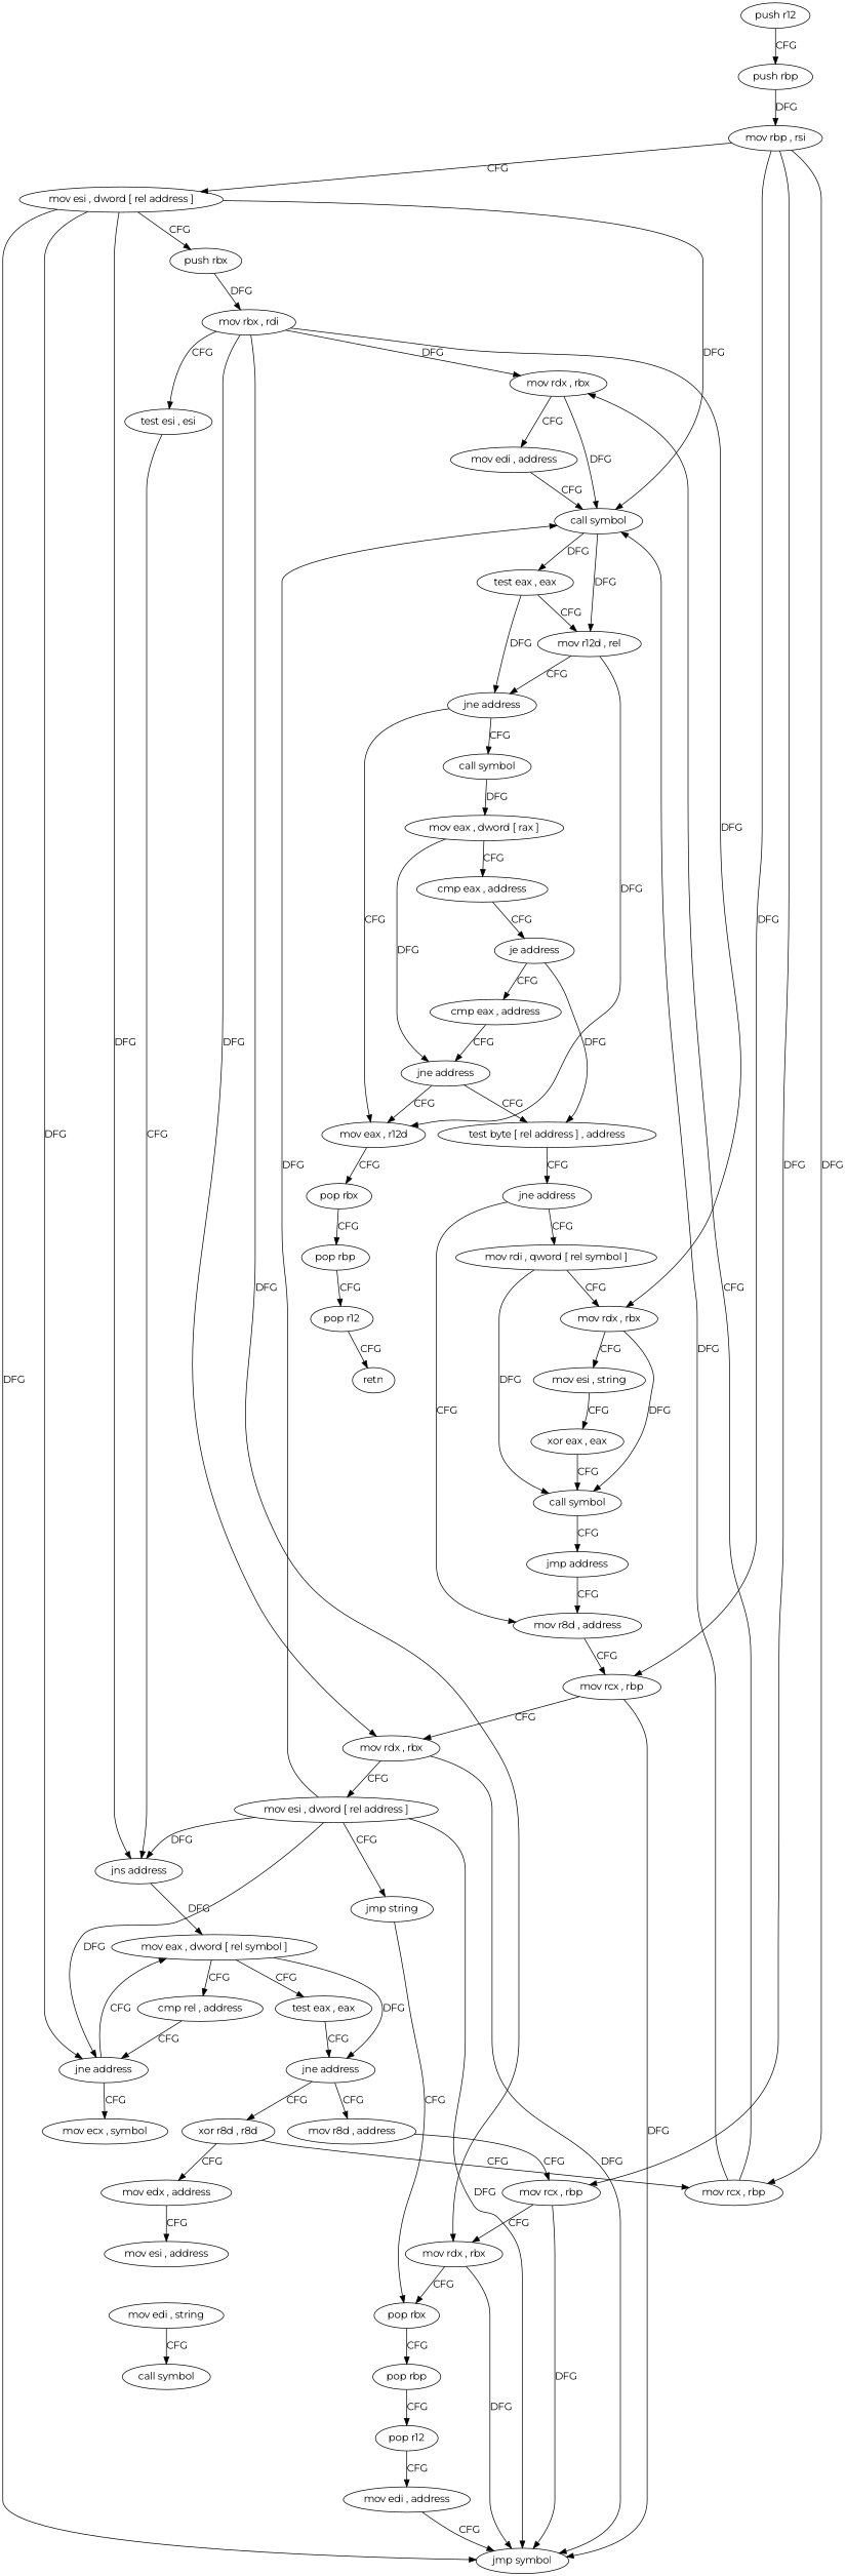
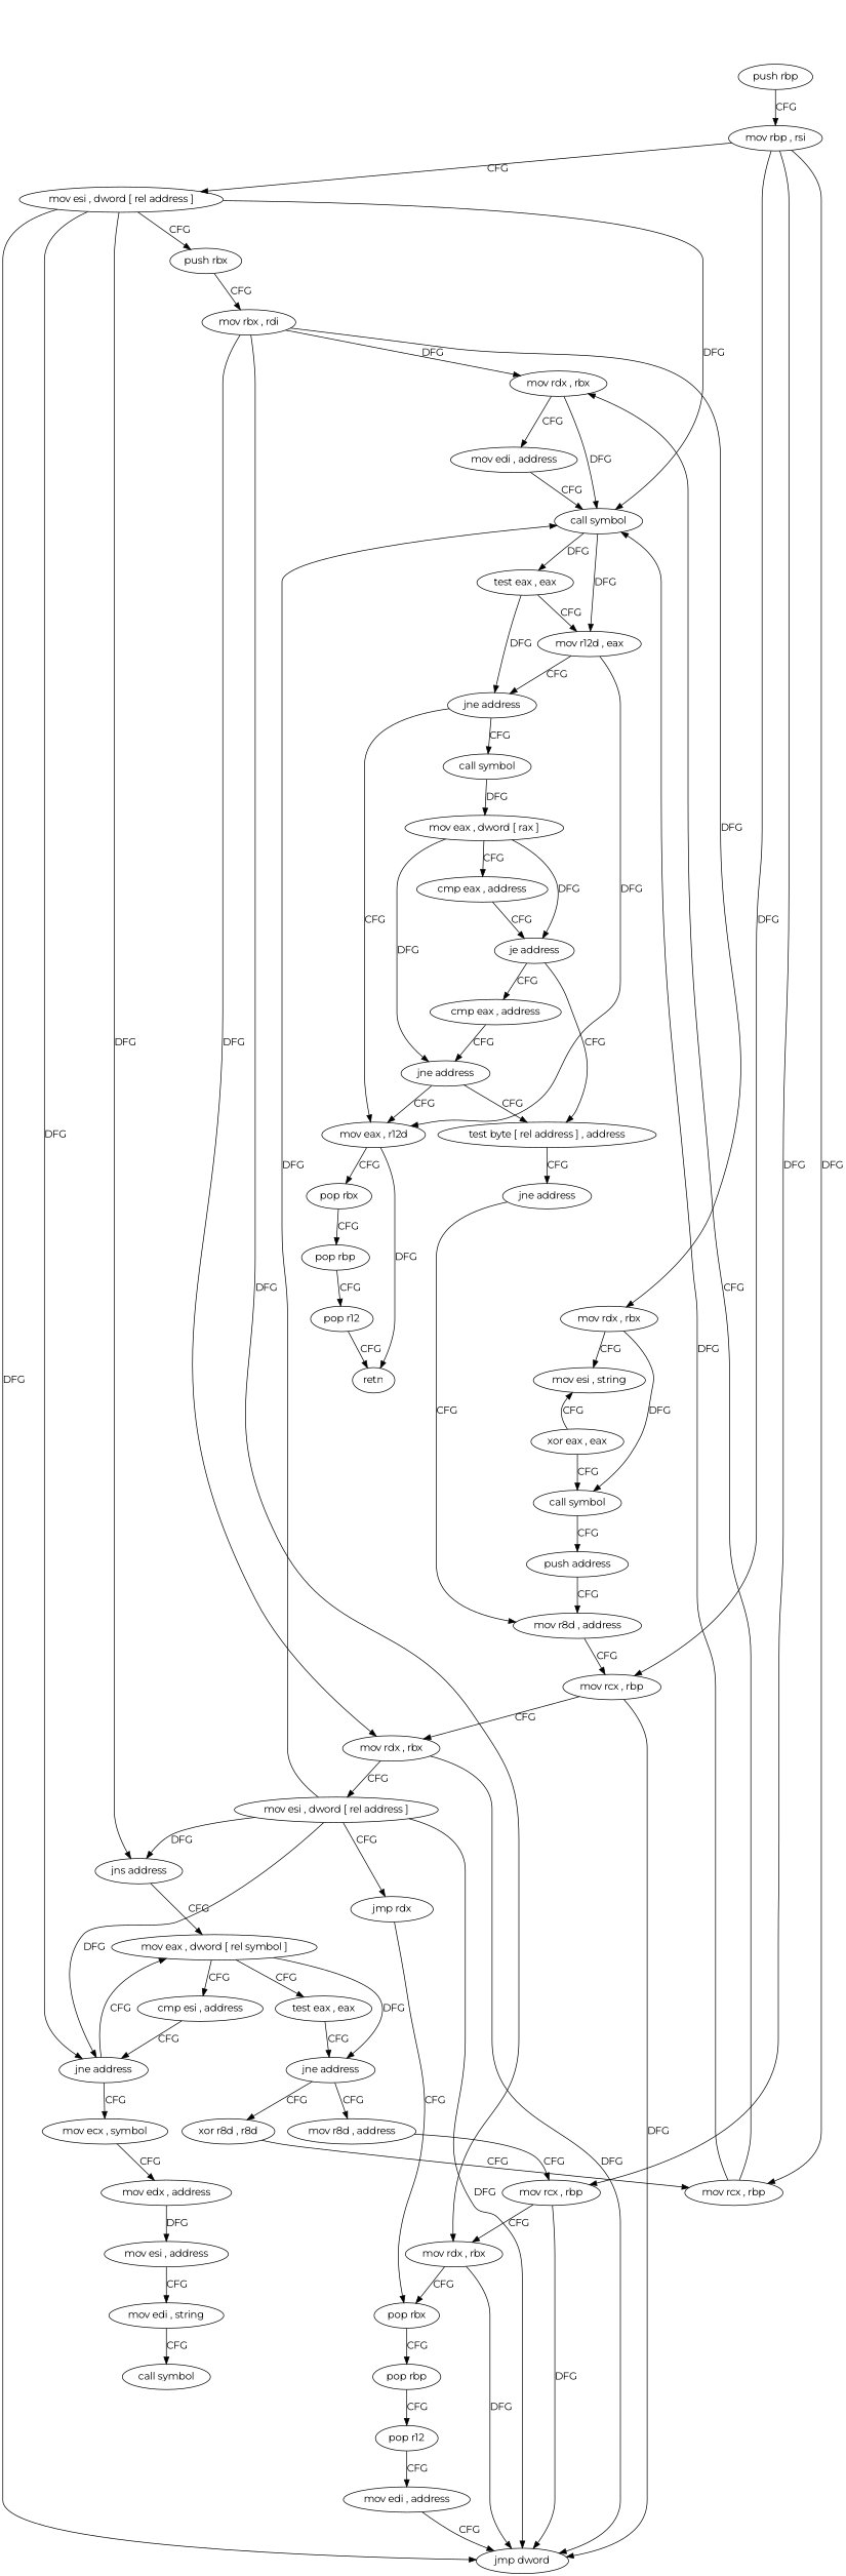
  digraph {
    fontname=Montserrat
    node [fontname=Montserrat]
    edge [fontname=Montserrat]
-   n1 [label="push r12"]
    n2 [label="push rbp"]
    n3 [label="mov rbp , rsi"]
    n4 [label="mov esi , dword [ rel address ]"]
    n5 [label="mov rcx , rbp"]
    n6 [label="mov rcx , rbp"]
    n7 [label="mov rcx , rbp"]
    n8 [label="push rbx"]
    n9 [label="jns address"]
    n10 [label="jne address"]
    n11 [label="call symbol"]
-   n12 [label="jmp symbol"]
+   n12 [label="jmp dword"]
    n13 [label="mov rdx , rbx"]
    n14 [label="mov rdx , rbx"]
    n15 [label="mov rdx , rbx"]
    n16 [label="mov rbx , rdi"]
    n17 [label="mov eax , dword [ rel symbol ]"]
    n18 [label="mov ecx , symbol"]
    n19 [label="test eax , eax"]
-   n20 [label="mov r12d , rel"]
-   n21 [label="test esi , esi"]
+   n20 [label="mov r12d , eax"]
    n22 [label="mov rdx , rbx"]
    n23 [label="pop rbx"]
    n24 [label="mov edi , address"]
    n25 [label="call symbol"]
    n26 [label="mov esi , string"]
    n27 [label="mov esi , dword [ rel address ]"]
-   n28 [label="cmp rel , address"]
+   n28 [label="cmp esi , address"]
    n29 [label="test eax , eax"]
    n30 [label="jne address"]
    n31 [label="mov r8d , address"]
    n32 [label="xor r8d , r8d"]
    n33 [label="mov edx , address"]
    n34 [label="mov esi , address"]
    n35 [label="pop rbp"]
    n36 [label="pop r12"]
    n37 [label="jne address"]
    n38 [label="mov eax , r12d"]
    n39 [label="call symbol"]
    n40 [label="pop rbx"]
    n41 [label=retn]
    n42 [label="mov eax , dword [ rax ]"]
    n43 [label="cmp eax , address"]
    n44 [label="je address"]
    n45 [label="jne address"]
    n46 [label="pop rbp"]
    n47 [label="mov edi , string"]
    n48 [label="call symbol"]
    n49 [label="test byte [ rel address ] , address"]
    n50 [label="cmp eax , address"]
    n51 [label="jne address"]
-   n52 [label="mov rdi , qword [ rel symbol ]"]
    n53 [label="mov r8d , address"]
    n54 [label="pop r12"]
-   n55 [label="jmp address"]
+   n55 [label="push address"]
    n56 [label="xor eax , eax"]
-   n57 [label="jmp string"]
+   n57 [label="jmp rdx"]
    n58 [label="mov edi , address"]
-   n1 -> n2 [label=CFG]
-   n2 -> n3 [label=DFG]
+   n2 -> n3 [label=CFG]
    n3 -> n4 [label=CFG]
    n3 -> n5 [label=DFG]
    n3 -> n6 [label=DFG]
    n3 -> n7 [label=DFG]
    n4 -> n8 [label=CFG]
    n4 -> n9 [label=DFG]
    n4 -> n10 [label=DFG]
    n4 -> n11 [label=DFG]
    n4 -> n12 [label=DFG]
    n5 -> n12 [label=DFG]
    n5 -> n13 [label=CFG]
    n6 -> n11 [label=DFG]
    n6 -> n14 [label=CFG]
    n7 -> n12 [label=DFG]
    n7 -> n15 [label=CFG]
-   n8 -> n16 [label=DFG]
-   n9 -> n17 [label=DFG]
+   n8 -> n16 [label=CFG]
+   n9 -> n17 [label=CFG]
    n10 -> n17 [label=CFG]
    n10 -> n18 [label=CFG]
    n11 -> n19 [label=DFG]
    n11 -> n20 [label=DFG]
    n13 -> n12 [label=DFG]
    n13 -> n23 [label=CFG]
    n14 -> n11 [label=DFG]
    n14 -> n24 [label=CFG]
    n15 -> n12 [label=DFG]
    n15 -> n27 [label=CFG]
    n16 -> n13 [label=DFG]
    n16 -> n14 [label=DFG]
    n16 -> n15 [label=DFG]
-   n16 -> n21 [label=CFG]
    n16 -> n22 [label=DFG]
    n17 -> n28 [label=CFG]
    n17 -> n29 [label=CFG]
    n17 -> n30 [label=DFG]
-   n32 -> n33 [label=CFG]
+   n18 -> n33 [label=CFG]
    n19 -> n20 [label=CFG]
    n19 -> n37 [label=DFG]
    n20 -> n37 [label=CFG]
    n20 -> n38 [label=DFG]
-   n21 -> n9 [label=CFG]
    n22 -> n25 [label=DFG]
    n22 -> n26 [label=CFG]
    n23 -> n35 [label=CFG]
    n24 -> n11 [label=CFG]
    n25 -> n55 [label=CFG]
-   n26 -> n56 [label=CFG]
+   n56 -> n26 [label=CFG]
    n27 -> n9 [label=DFG]
    n27 -> n10 [label=DFG]
    n27 -> n11 [label=DFG]
    n27 -> n12 [label=DFG]
    n27 -> n57 [label=CFG]
    n28 -> n10 [label=CFG]
    n29 -> n30 [label=CFG]
    n30 -> n31 [label=CFG]
    n30 -> n32 [label=CFG]
    n31 -> n5 [label=CFG]
    n32 -> n6 [label=CFG]
-   n33 -> n34 [label=CFG]
+   n33 -> n34 [label=DFG]
+   n34 -> n47 [label=CFG]
    n35 -> n36 [label=CFG]
    n36 -> n58 [label=CFG]
    n37 -> n38 [label=CFG]
    n37 -> n39 [label=CFG]
    n38 -> n40 [label=CFG]
+   n38 -> n41 [label=DFG]
    n39 -> n42 [label=DFG]
    n40 -> n46 [label=CFG]
    n42 -> n43 [label=CFG]
+   n42 -> n44 [label=DFG]
    n42 -> n45 [label=DFG]
    n43 -> n44 [label=CFG]
-   n44 -> n49 [label=DFG]
+   n44 -> n49 [label=CFG]
    n44 -> n50 [label=CFG]
    n45 -> n38 [label=CFG]
    n45 -> n49 [label=CFG]
    n46 -> n54 [label=CFG]
    n47 -> n48 [label=CFG]
    n49 -> n51 [label=CFG]
    n50 -> n45 [label=CFG]
-   n51 -> n52 [label=CFG]
    n51 -> n53 [label=CFG]
-   n52 -> n22 [label=CFG]
-   n52 -> n25 [label=DFG]
    n53 -> n7 [label=CFG]
    n54 -> n41 [label=CFG]
    n55 -> n53 [label=CFG]
    n56 -> n25 [label=CFG]
    n57 -> n23 [label=CFG]
    n58 -> n12 [label=CFG]
  }
